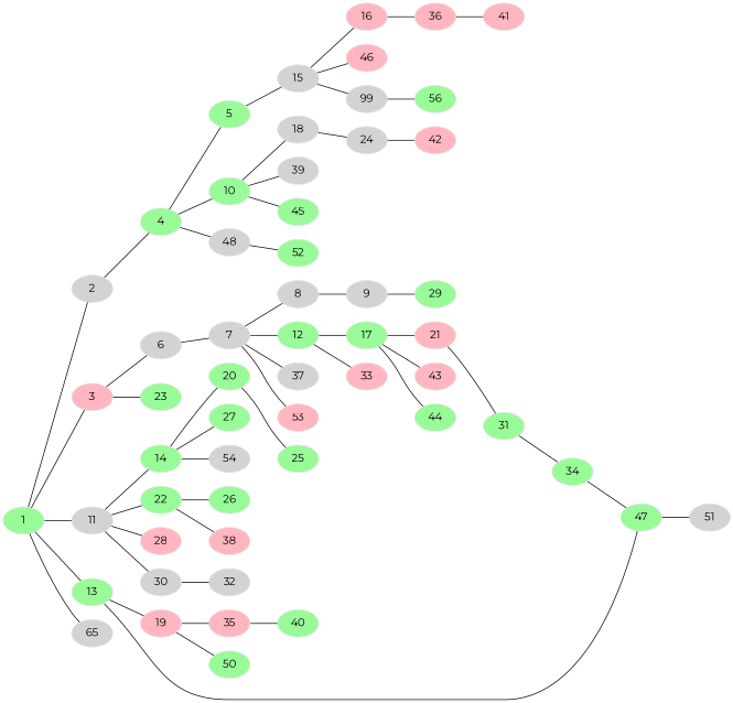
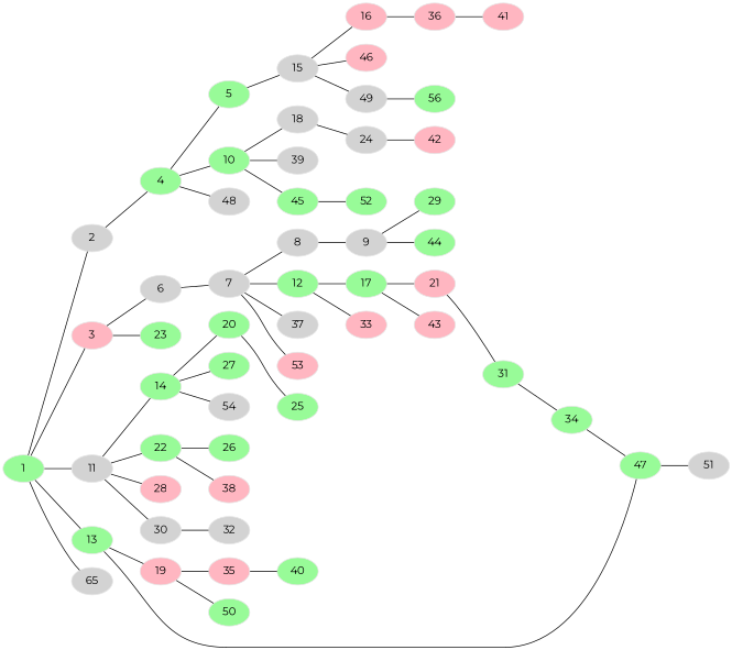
  graph {
    fontname=Montserrat
    rankdir=LR
    node [color=gray90 fillcolor=palegreen fontname=Montserrat style=filled]
    edge [fontname=Montserrat]
    2 [fillcolor=lightgrey]
    1
    3 [fillcolor=lightpink]
    11 [fillcolor=lightgrey]
    13
    n6 [fillcolor=lightgrey label=65]
    4
    6 [fillcolor=lightgrey]
    23
    14
    22
    28 [fillcolor=lightpink]
    30 [fillcolor=lightgrey]
    19 [fillcolor=lightpink]
    47
    5
    10
    48 [fillcolor=lightgrey]
    7 [fillcolor=lightgrey]
    15 [fillcolor=lightgrey]
    18 [fillcolor=lightgrey]
    39 [fillcolor=lightgrey]
    45
    52
    16 [fillcolor=lightpink]
    46 [fillcolor=lightpink]
-   49 [fillcolor=lightgrey label=99]
+   49 [fillcolor=lightgrey]
    8 [fillcolor=lightgrey]
    12
    37 [fillcolor=lightgrey]
    53 [fillcolor=lightpink]
    9 [fillcolor=lightgrey]
    17
    33 [fillcolor=lightpink]
    29
    24 [fillcolor=lightgrey]
    20
    27
    54 [fillcolor=lightgrey]
    26
    38 [fillcolor=lightpink]
    32 [fillcolor=lightgrey]
    21 [fillcolor=lightpink]
    43 [fillcolor=lightpink]
    44
    35 [fillcolor=lightpink]
    50
    51 [fillcolor=lightgrey]
    25
    36 [fillcolor=lightpink]
    56
    41 [fillcolor=lightpink]
    31
    42 [fillcolor=lightpink]
    40
    34
    2 -- 4
    1 -- 2
    1 -- 3
    1 -- 11
    1 -- 13
    1 -- n6
    3 -- 6
    3 -- 23
    11 -- 14
    11 -- 22
    11 -- 28
    11 -- 30
    13 -- 19
    13 -- 47
    4 -- 5
    4 -- 10
    4 -- 48
    6 -- 7
    14 -- 20
    14 -- 27
    14 -- 54
    22 -- 26
    22 -- 38
    30 -- 32
    19 -- 35
    19 -- 50
    47 -- 51
    5 -- 15
    10 -- 18
    10 -- 39
    10 -- 45
-   48 -- 52
+   45 -- 52
    7 -- 8
    7 -- 12
    7 -- 37
    7 -- 53
    15 -- 16
    15 -- 46
    15 -- 49
    18 -- 24
    16 -- 36
    49 -- 56
    8 -- 9
    12 -- 17
    12 -- 33
    9 -- 29
    17 -- 21
    17 -- 43
-   17 -- 44
+   9 -- 44
    24 -- 42
    20 -- 25
    21 -- 31
    35 -- 40
    36 -- 41
    31 -- 34
    34 -- 47
  }
